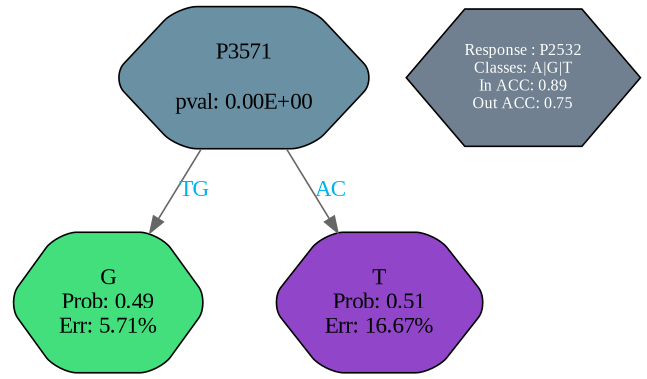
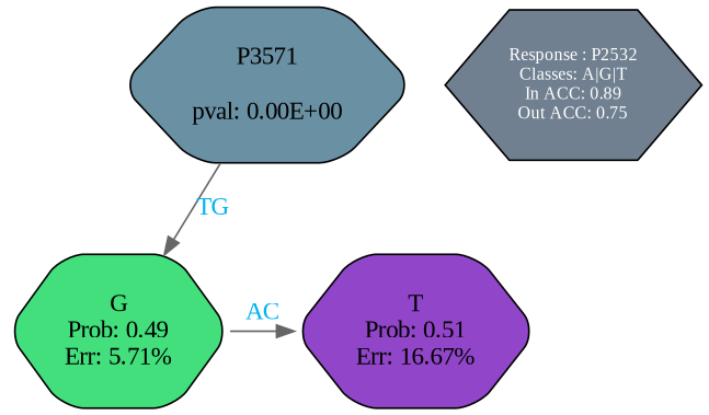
  digraph {
    fontname="Liberation Serif"
    ranksep=equally
    splines=polylines
    node [color=black fontname="Liberation Serif" shape=hexagon style="filled, rounded"]
    edge [color=gray40 fontcolor=deepskyblue2 fontname="Liberation Serif"]
    n1 [fillcolor="#9145c8" label="T\nProb: 0.51\nErr: 16.67%"]
    n2 [fillcolor="#42df7c" label="G\nProb: 0.49\nErr: 5.71%"]
    n3 [align=left fillcolor=slategray fontcolor=white fontsize=10 label="Response : P2532\nClasses: A|G|T\nIn ACC: 0.89\nOut ACC: 0.75\n" style=filled]
    n4 [fillcolor="#6a91a3" label="P3571\n\npval: 0.00E+00"]
    subgraph sub_1 {
      rank=same
      n1
      n2
    }
    subgraph sub_2 {
      rank=same
      n3
      n4
    }
-   n4 -> n1 [label=AC]
+   n2 -> n1 [label=AC]
    n4 -> n2 [label=TG]
  }
